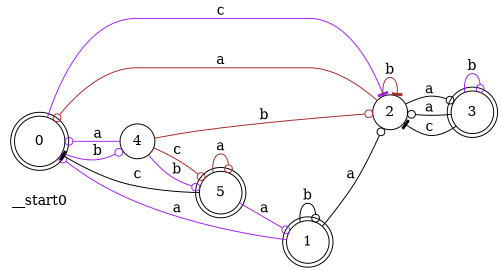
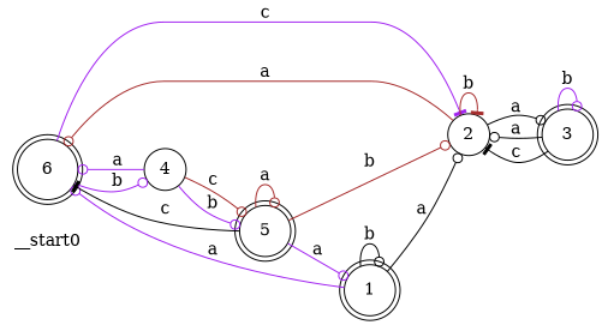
  digraph {
    rankdir=LR
    node [shape=doublecircle color=black fillcolor=white style="rounded,filled"]
    edge [arrowhead=odot color=purple]
    __start0 [shape=none color="" fillcolor="" style=""]
-   n2 [label=0]
+   n2 [label=6]
    n3 [label=2 shape=circle style=filled]
    n4 [label=4 shape=circle style=filled]
    n5 [label=1]
    n6 [label=3]
    n7 [label=5]
    n2 -> n3 [arrowhead=tee label=c]
    n2 -> n4 [label=b]
    n3 -> n2 [color=brown label=a]
    n3 -> n3 [arrowhead=tee color=brown label=b]
    n3 -> n6 [color=black label=a]
    n4 -> n2 [label=a]
    n4 -> n7 [label=b]
    n4 -> n7 [color=brown label=c]
    n5 -> n2 [label=a]
    n5 -> n3 [color=black label=a]
    n5 -> n5 [color=black label=b]
    n6 -> n3 [color=black label=a]
    n6 -> n3 [arrowhead=tee color=black label=c]
    n6 -> n6 [label=b]
    n7 -> n2 [arrowhead=tee color=black label=c]
-   n4 -> n3 [color=brown label=b]
+   n7 -> n3 [color=brown label=b]
    n7 -> n5 [label=a]
    n7 -> n7 [color=brown label=a]
  }
